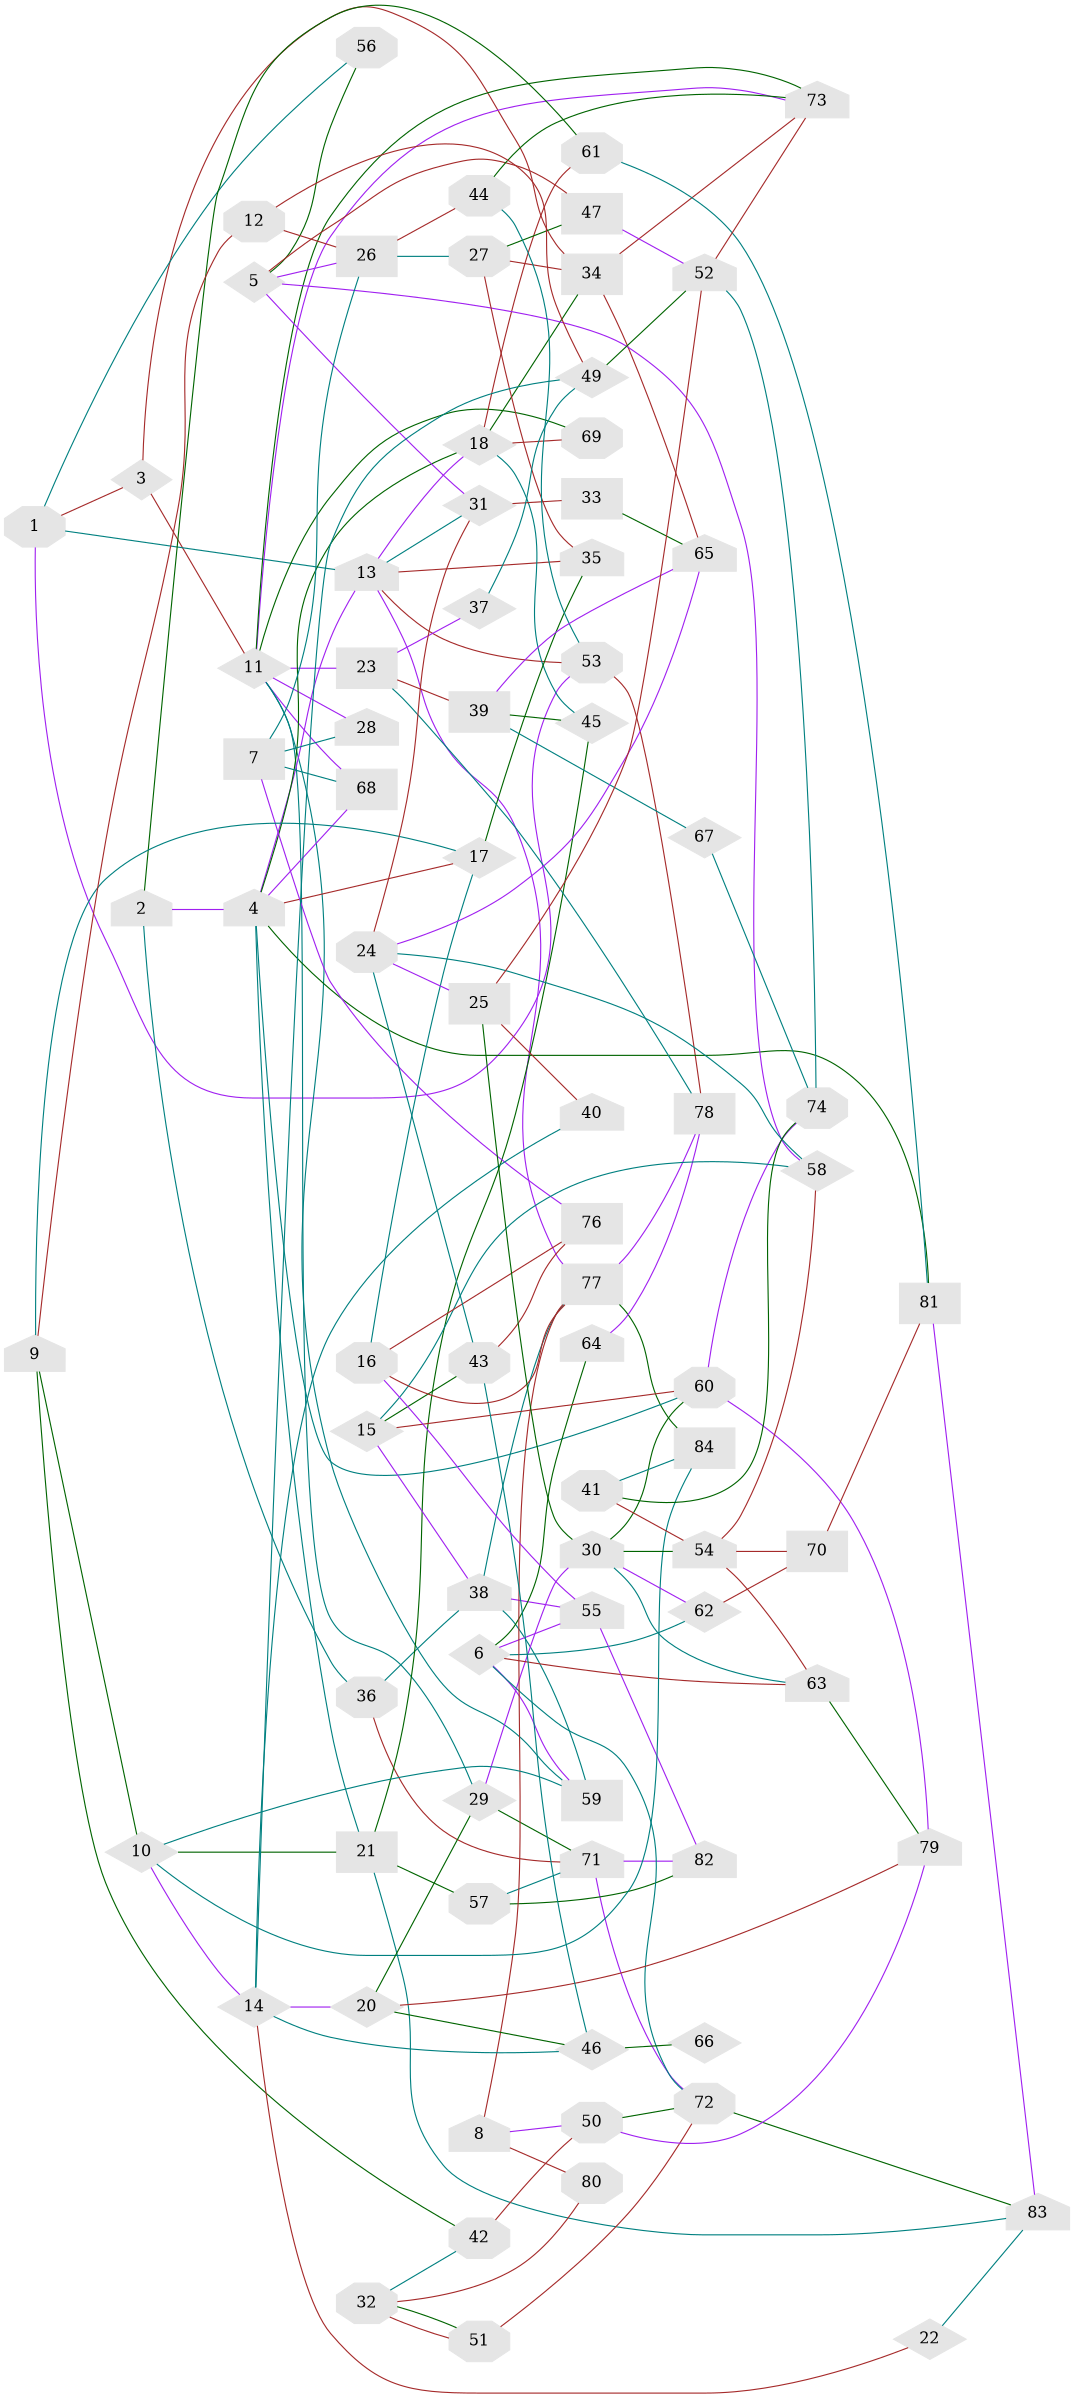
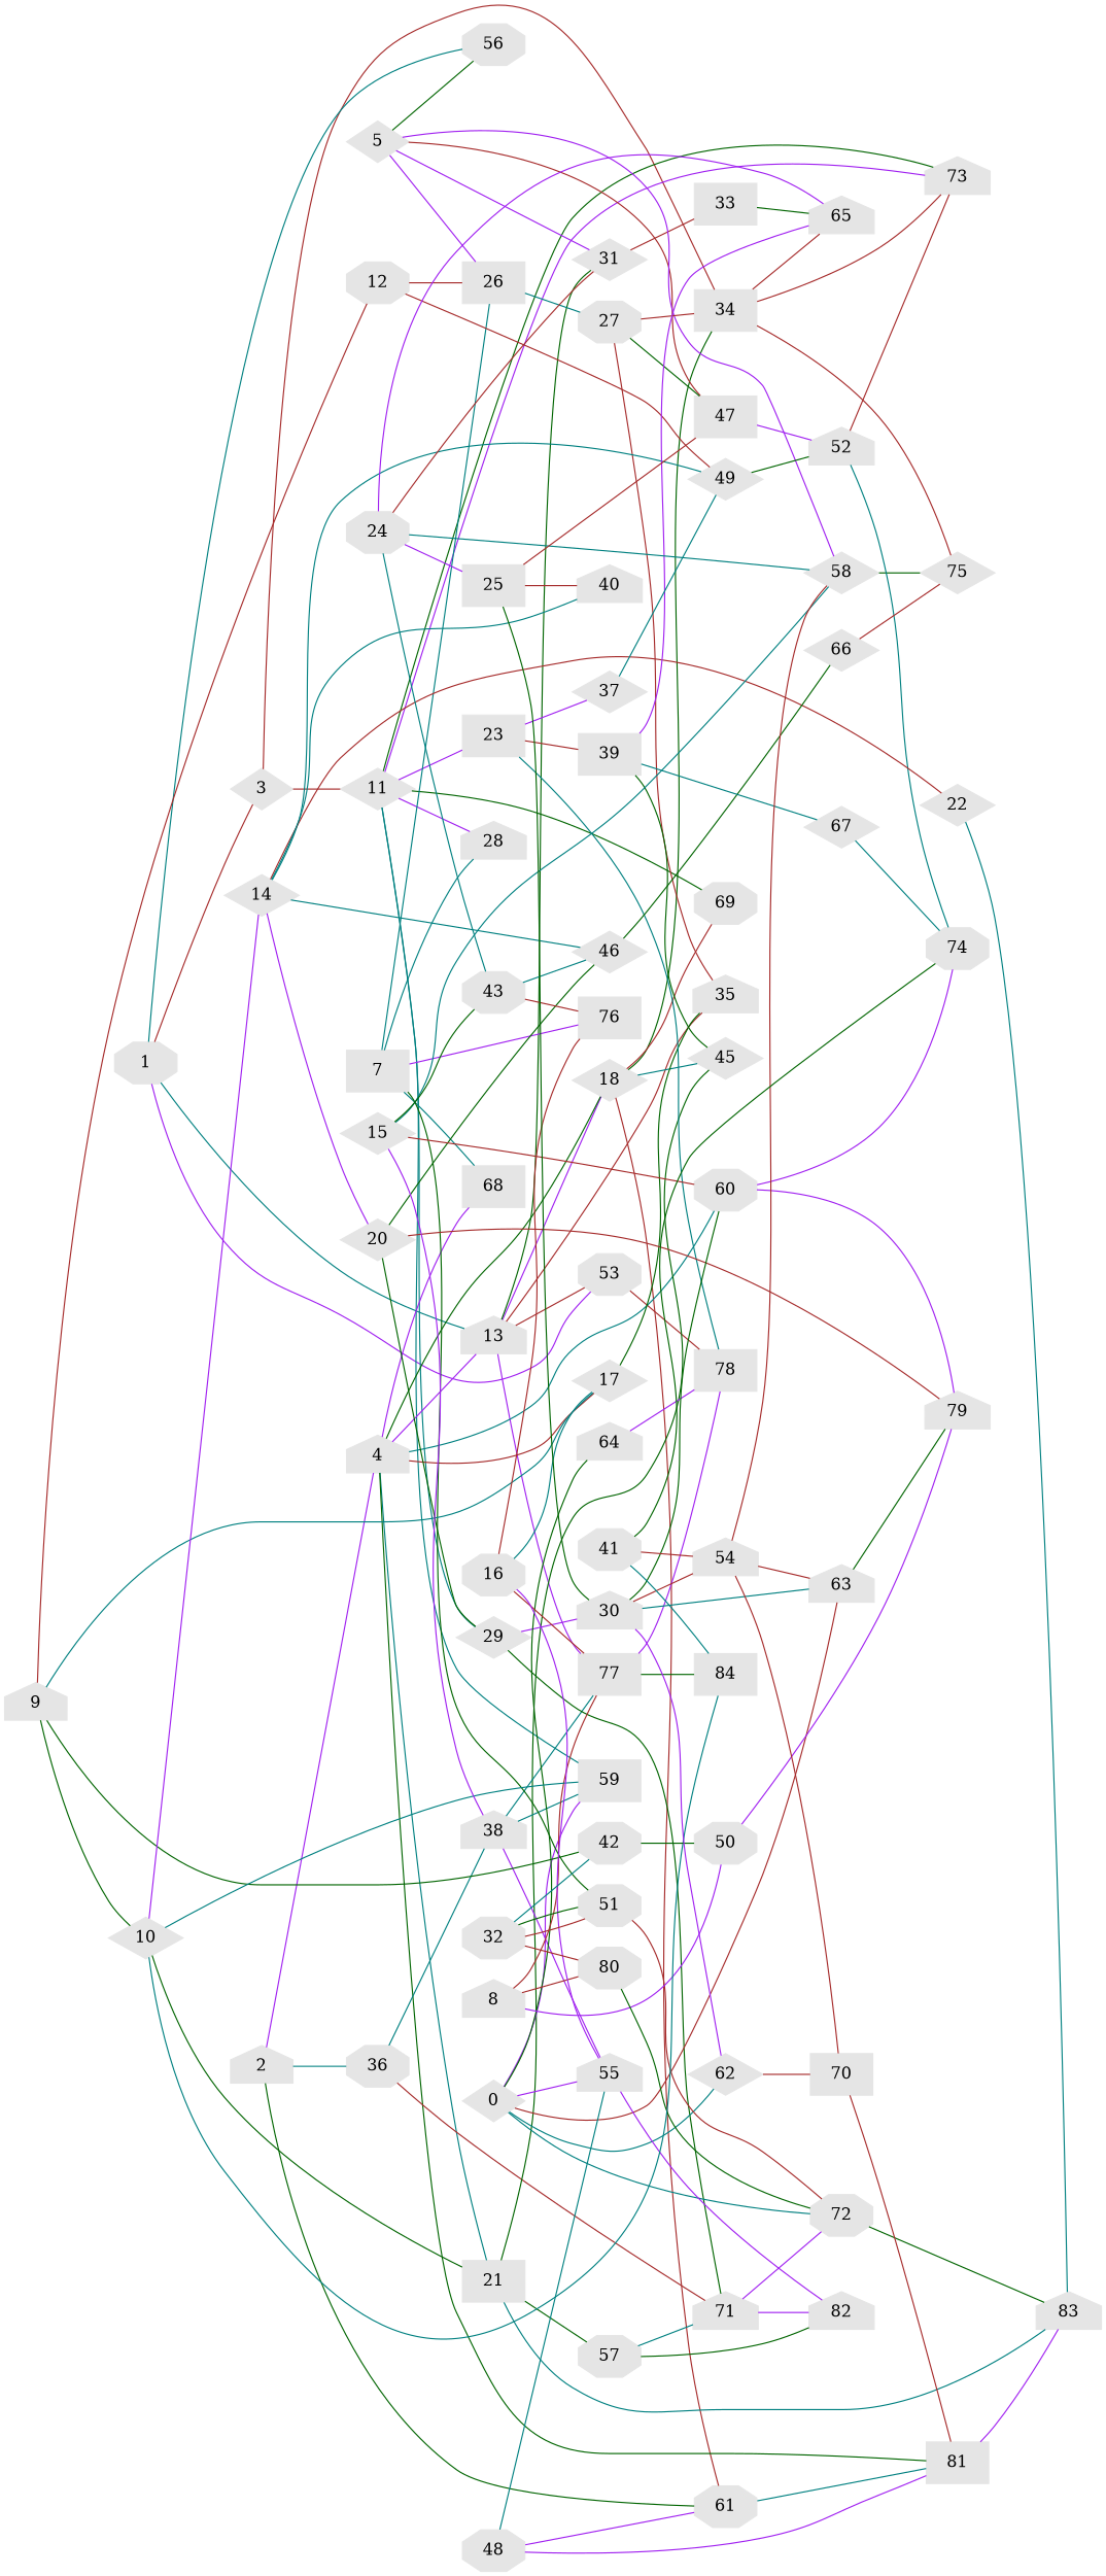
  graph {
    rankdir=LR
    node [color=gray90 shape=octagon style=filled]
    edge [color=brown]
    3 [shape=diamond]
    1
    13 [shape=house]
    53
    56
    11 [shape=diamond]
    34 [shape=box]
    18 [shape=diamond]
    31 [shape=diamond]
    77 [shape=box]
    35 [shape=house]
    78 [shape=box]
    2 [shape=house]
    4 [shape=house]
    36
    61
    17 [shape=diamond]
    21 [shape=box]
    60
    68 [shape=box]
    81 [shape=box]
    38 [shape=house]
    71 [shape=house]
    59 [shape=box]
    28 [shape=house]
    23 [shape=box]
    29 [shape=diamond]
    69
    73 [shape=house]
    65 [shape=house]
+   75 [shape=diamond]
    45 [shape=diamond]
    57
    83 [shape=house]
    79 [shape=house]
    74
    5 [shape=diamond]
    26 [shape=box]
    47 [shape=box]
    58 [shape=diamond]
    27
-   44
    33 [shape=box]
    52 [shape=house]
-   6 [shape=diamond]
+   6 [shape=diamond label=0]
    55 [shape=house]
    62 [shape=diamond]
    63 [shape=house]
    64 [shape=house]
    72
    82 [shape=house]
    70 [shape=box]
    7 [shape=box]
    51
    76 [shape=box]
    8 [shape=house]
    50
    80
    84 [shape=box]
    9 [shape=house]
    10 [shape=diamond]
    12
    42
    14 [shape=diamond]
    49 [shape=diamond]
    20 [shape=diamond]
    22 [shape=diamond]
    40 [shape=house]
    46 [shape=diamond]
    39 [shape=box]
    37 [shape=diamond]
    30 [shape=house]
    66 [shape=diamond]
    15 [shape=diamond]
    43
    16
    67 [shape=diamond]
    24
    25 [shape=box]
    54 [shape=house]
    32
    41
+   48
    3 -- 11
    3 -- 34
    1 -- 3
    1 -- 13 [color=teal]
    1 -- 53 [color=purple]
    1 -- 56 [color=teal]
    13 -- 53
    13 -- 18 [color=purple]
-   13 -- 31 [color=teal]
+   13 -- 31 [color=darkgreen]
    13 -- 77 [color=purple]
    13 -- 35
    53 -- 78
-   11 -- 68 [color=purple]
    11 -- 59 [color=teal]
    11 -- 28 [color=purple]
    11 -- 23 [color=purple]
    11 -- 29 [color=teal]
    11 -- 69 [color=darkgreen]
    11 -- 73 [color=purple]
    11 -- 73 [color=darkgreen]
    34 -- 73
    34 -- 65
+   34 -- 75
    18 -- 34 [color=darkgreen]
    18 -- 61
    18 -- 69
    18 -- 45 [color=teal]
    31 -- 33
    77 -- 78 [color=purple]
    77 -- 84 [color=darkgreen]
    2 -- 4 [color=purple]
    2 -- 36 [color=teal]
    2 -- 61 [color=darkgreen]
    4 -- 13 [color=purple]
    4 -- 18 [color=darkgreen]
    4 -- 17
    4 -- 21 [color=teal]
    4 -- 60 [color=teal]
    4 -- 68 [color=purple]
    4 -- 81 [color=darkgreen]
    36 -- 38 [color=teal]
    36 -- 71
    61 -- 81 [color=teal]
    17 -- 35 [color=darkgreen]
    21 -- 45 [color=darkgreen]
    21 -- 57 [color=darkgreen]
    21 -- 83 [color=teal]
    60 -- 79 [color=purple]
    60 -- 74 [color=purple]
    81 -- 83 [color=purple]
    38 -- 77 [color=teal]
    38 -- 59 [color=teal]
    38 -- 55 [color=purple]
    71 -- 72 [color=purple]
    71 -- 82 [color=purple]
    23 -- 78 [color=teal]
    23 -- 39
    23 -- 37 [color=purple]
    29 -- 71 [color=darkgreen]
    29 -- 30 [color=purple]
    57 -- 71 [color=teal]
    57 -- 82 [color=darkgreen]
    5 -- 56 [color=darkgreen]
    5 -- 31 [color=purple]
    5 -- 26 [color=purple]
    5 -- 47
    5 -- 58 [color=purple]
    26 -- 27 [color=teal]
-   26 -- 44
    47 -- 52 [color=purple]
+   58 -- 75 [color=darkgreen]
    27 -- 34
    27 -- 35
    27 -- 47 [color=darkgreen]
-   44 -- 53 [color=teal]
-   44 -- 73 [color=darkgreen]
    33 -- 65 [color=darkgreen]
    52 -- 73
    52 -- 74 [color=teal]
    6 -- 59 [color=purple]
    6 -- 55 [color=purple]
    6 -- 62 [color=teal]
    6 -- 63
    6 -- 64 [color=darkgreen]
    6 -- 72 [color=teal]
    55 -- 82 [color=purple]
    62 -- 70
    63 -- 79 [color=darkgreen]
    64 -- 78 [color=purple]
    72 -- 83 [color=darkgreen]
    70 -- 81
    7 -- 68 [color=teal]
    7 -- 28 [color=teal]
    7 -- 26 [color=teal]
+   7 -- 51 [color=darkgreen]
    7 -- 76 [color=purple]
    51 -- 72
    8 -- 77
    8 -- 50 [color=purple]
    8 -- 80
    50 -- 79 [color=purple]
-   50 -- 72 [color=darkgreen]
+   80 -- 72 [color=darkgreen]
    9 -- 17 [color=teal]
    9 -- 10 [color=darkgreen]
    9 -- 12
    9 -- 42 [color=darkgreen]
    10 -- 21 [color=darkgreen]
    10 -- 59 [color=teal]
    10 -- 84 [color=teal]
    10 -- 14 [color=purple]
    12 -- 26
    12 -- 49
-   42 -- 50
+   42 -- 50 [color=darkgreen]
    14 -- 49 [color=teal]
    14 -- 20 [color=purple]
    14 -- 22
    14 -- 40 [color=teal]
    14 -- 46 [color=teal]
    49 -- 52 [color=darkgreen]
    20 -- 29 [color=darkgreen]
    20 -- 79
    20 -- 46 [color=darkgreen]
    22 -- 83 [color=teal]
    46 -- 66 [color=darkgreen]
    39 -- 65 [color=purple]
    39 -- 45 [color=darkgreen]
    39 -- 67 [color=teal]
    37 -- 49 [color=teal]
    30 -- 60 [color=darkgreen]
    30 -- 62 [color=purple]
    30 -- 63 [color=teal]
-   30 -- 54 [color=darkgreen]
+   30 -- 54
+   66 -- 75
    15 -- 60
    15 -- 38 [color=purple]
    15 -- 58 [color=teal]
    15 -- 43 [color=darkgreen]
    43 -- 76
    43 -- 46 [color=teal]
    16 -- 77
    16 -- 17 [color=teal]
    16 -- 55 [color=purple]
    16 -- 76
    67 -- 74 [color=teal]
    24 -- 31
    24 -- 65 [color=purple]
    24 -- 58 [color=teal]
    24 -- 43 [color=teal]
    24 -- 25 [color=purple]
-   25 -- 52
+   25 -- 47
    25 -- 40
    25 -- 30 [color=darkgreen]
    54 -- 58
    54 -- 63
    54 -- 70
    32 -- 51
    32 -- 51 [color=darkgreen]
    32 -- 80
    32 -- 42 [color=teal]
    41 -- 74 [color=darkgreen]
    41 -- 84 [color=teal]
    41 -- 54
+   48 -- 61 [color=purple]
+   48 -- 81 [color=purple]
+   48 -- 55 [color=teal]
  }
